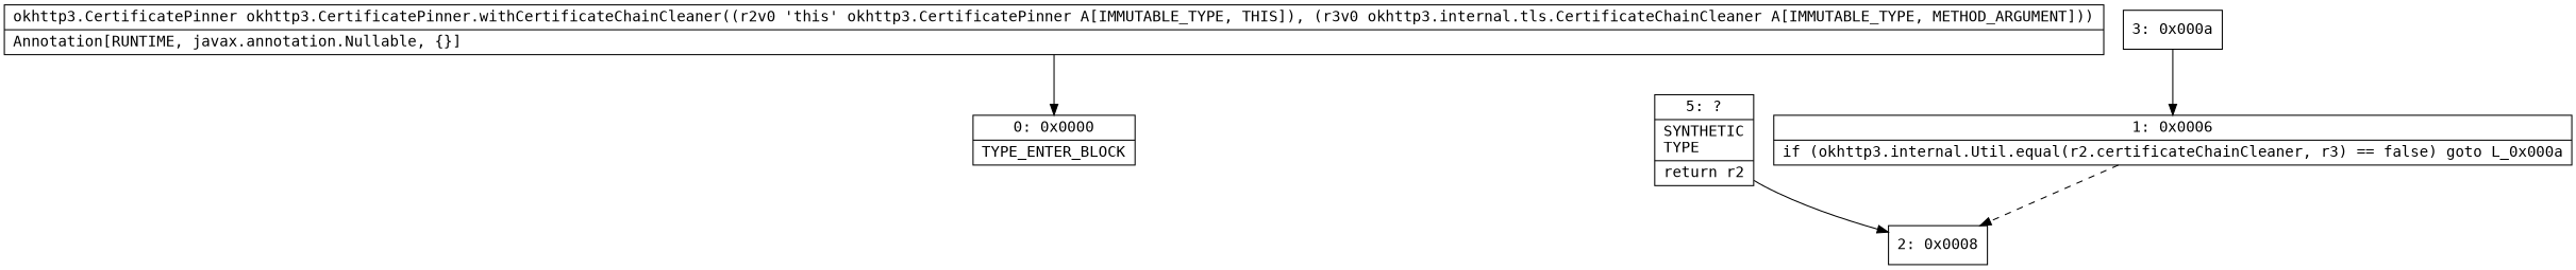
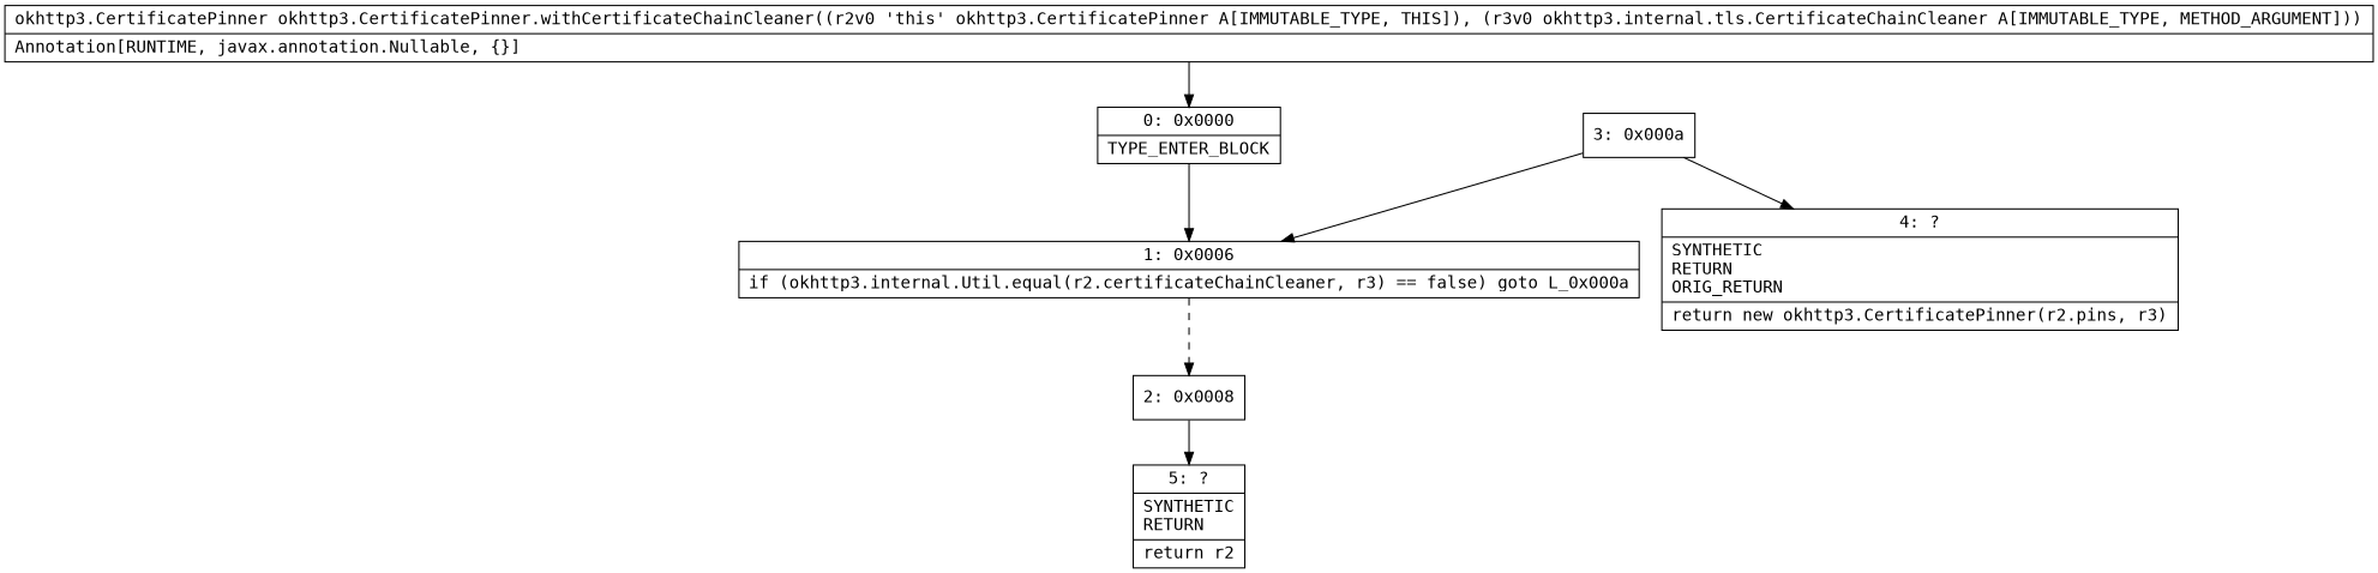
  digraph {
    fontname="DejaVu Sans Mono"
    node [fontname="DejaVu Sans Mono" shape=record]
    edge [fontname="DejaVu Sans Mono"]
    n1 [label="{0\:\ 0x0000|TYPE_ENTER_BLOCK\l}"]
    n2 [label="{1\:\ 0x0006|if (okhttp3.internal.Util.equal(r2.certificateChainCleaner, r3) == false) goto L_0x000a\l}"]
    n3 [label="{2\:\ 0x0008}"]
-   n4 [label="{5\:\ ?|SYNTHETIC\lTYPE\l|return r2\l}"]
+   n4 [label="{5\:\ ?|SYNTHETIC\lRETURN\l|return r2\l}"]
    n5 [label="{3\:\ 0x000a}"]
+   n6 [label="{4\:\ ?|SYNTHETIC\lRETURN\lORIG_RETURN\l|return new okhttp3.CertificatePinner(r2.pins, r3)\l}"]
    n7 [label="{okhttp3.CertificatePinner okhttp3.CertificatePinner.withCertificateChainCleaner((r2v0 'this' okhttp3.CertificatePinner A[IMMUTABLE_TYPE, THIS]), (r3v0 okhttp3.internal.tls.CertificateChainCleaner A[IMMUTABLE_TYPE, METHOD_ARGUMENT]))  | Annotation[RUNTIME, javax.annotation.Nullable, \{\}]\l}"]
+   n1 -> n2
    n2 -> n3 [style=dashed]
-   n4 -> n3
+   n3 -> n4
    n5 -> n2
+   n5 -> n6
    n7 -> n1
  }
